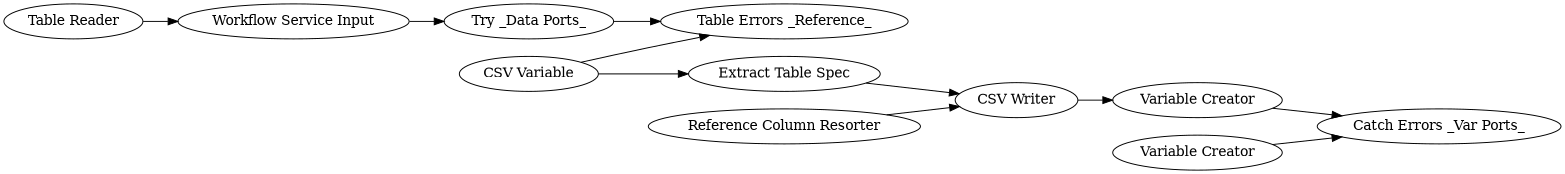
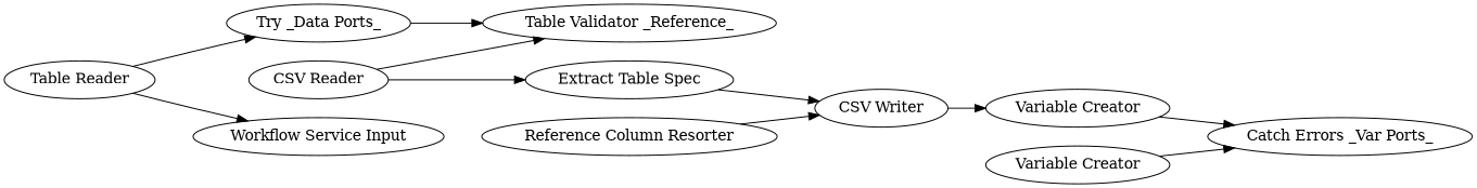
  digraph {
    rankdir=LR
    n1 [label="Try _Data Ports_"]
-   n2 [label="Table Errors _Reference_"]
+   n2 [label="Table Validator _Reference_"]
    n3 [label="Variable Creator"]
    n4 [label="Catch Errors _Var Ports_"]
-   n5 [label="CSV Variable"]
+   n5 [label="CSV Reader"]
    n6 [label="Extract Table Spec"]
    n7 [label="CSV Writer"]
    n8 [label="Workflow Service Input"]
    n9 [label="Reference Column Resorter"]
    n10 [label="Variable Creator"]
    n11 [label="Table Reader"]
    n1 -> n2
    n3 -> n4
    n5 -> n2
    n5 -> n6
    n6 -> n7
    n7 -> n10
-   n8 -> n1
+   n11 -> n1
    n9 -> n7
    n10 -> n4
    n11 -> n8
  }
